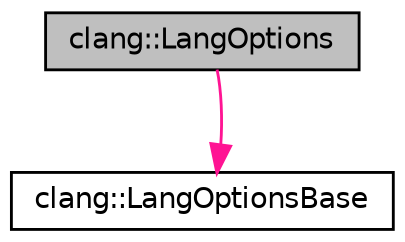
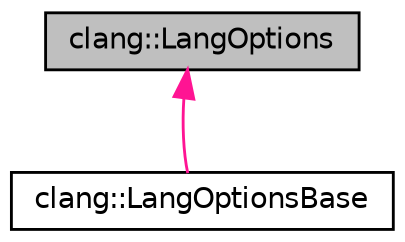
  digraph {
    node [color=black fontname=Helvetica fontsize=10 shape=record]
    n1 [fillcolor=grey75 fontcolor=black height=0.2 label="clang::LangOptions" style=filled width=0.4]
    n2 [height=0.2 label="clang::LangOptionsBase" width=0.4]
-   n2 -> n1 [color=deeppink dir=back fontname=Helvetica fontsize=10 labelfontname=Helvetica labelfontsize=10 style=solid]
+   n1 -> n2 [color=deeppink dir=back fontname=Helvetica fontsize=10 labelfontname=Helvetica labelfontsize=10 style=solid]
  }
